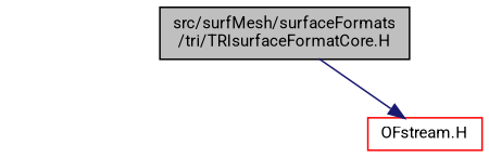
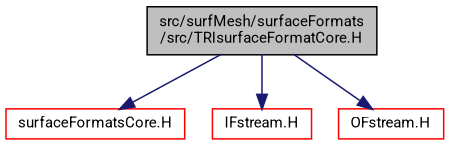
  digraph {
    fontname=Roboto
    node [color=red fontname=Roboto fontsize=10 shape=record]
    edge [color=midnightblue fontname=Roboto fontsize=10 labelfontname=Helvetica labelfontsize=10 style=solid]
-   n1 [color=black fillcolor=grey75 fontcolor=black height=0.2 label="src/surfMesh/surfaceFormats\l/tri/TRIsurfaceFormatCore.H" style=filled width=0.4]
+   n1 [color=black fillcolor=grey75 fontcolor=black height=0.2 label="src/surfMesh/surfaceFormats\l/src/TRIsurfaceFormatCore.H" style=filled width=0.4]
+   n2 [height=0.2 label="surfaceFormatsCore.H" width=0.4]
+   n3 [height=0.2 label="IFstream.H" width=0.4]
    n4 [height=0.2 label="OFstream.H" width=0.4]
+   n1 -> n2
+   n1 -> n3
    n1 -> n4
  }
